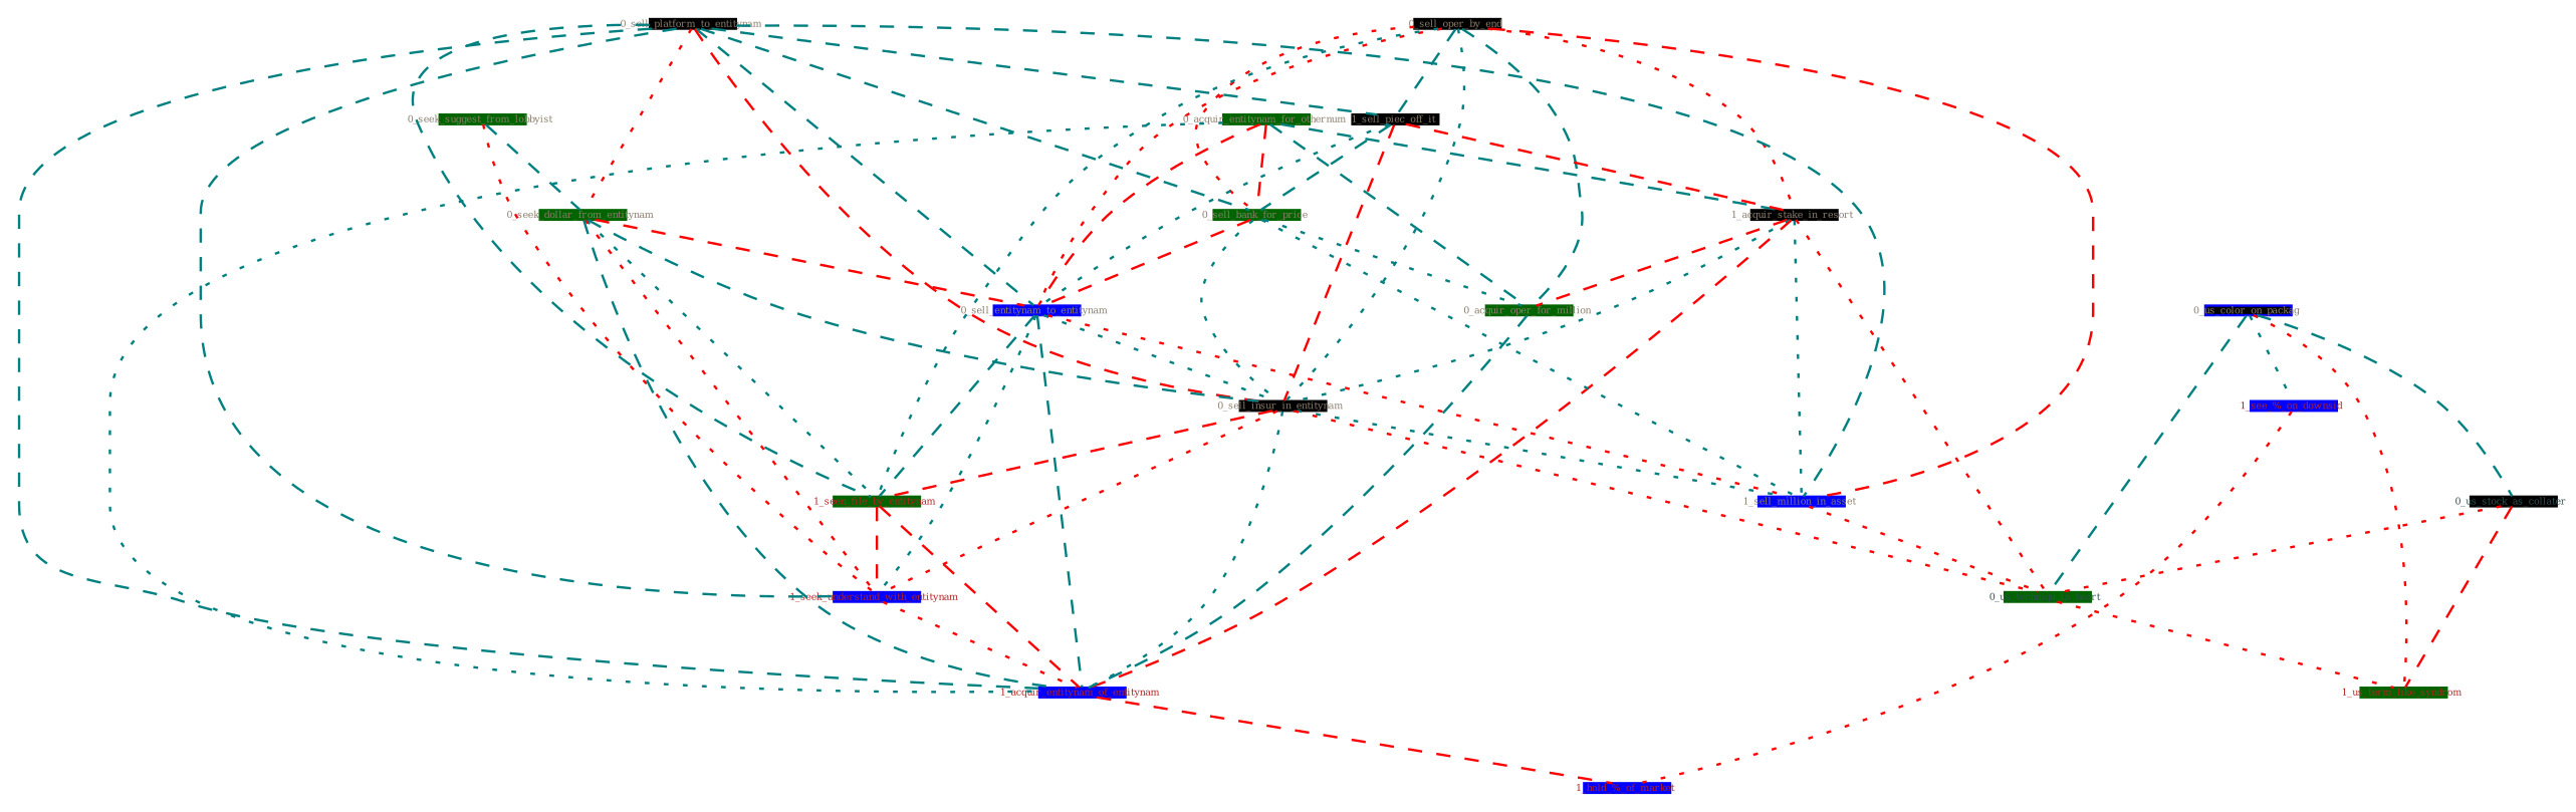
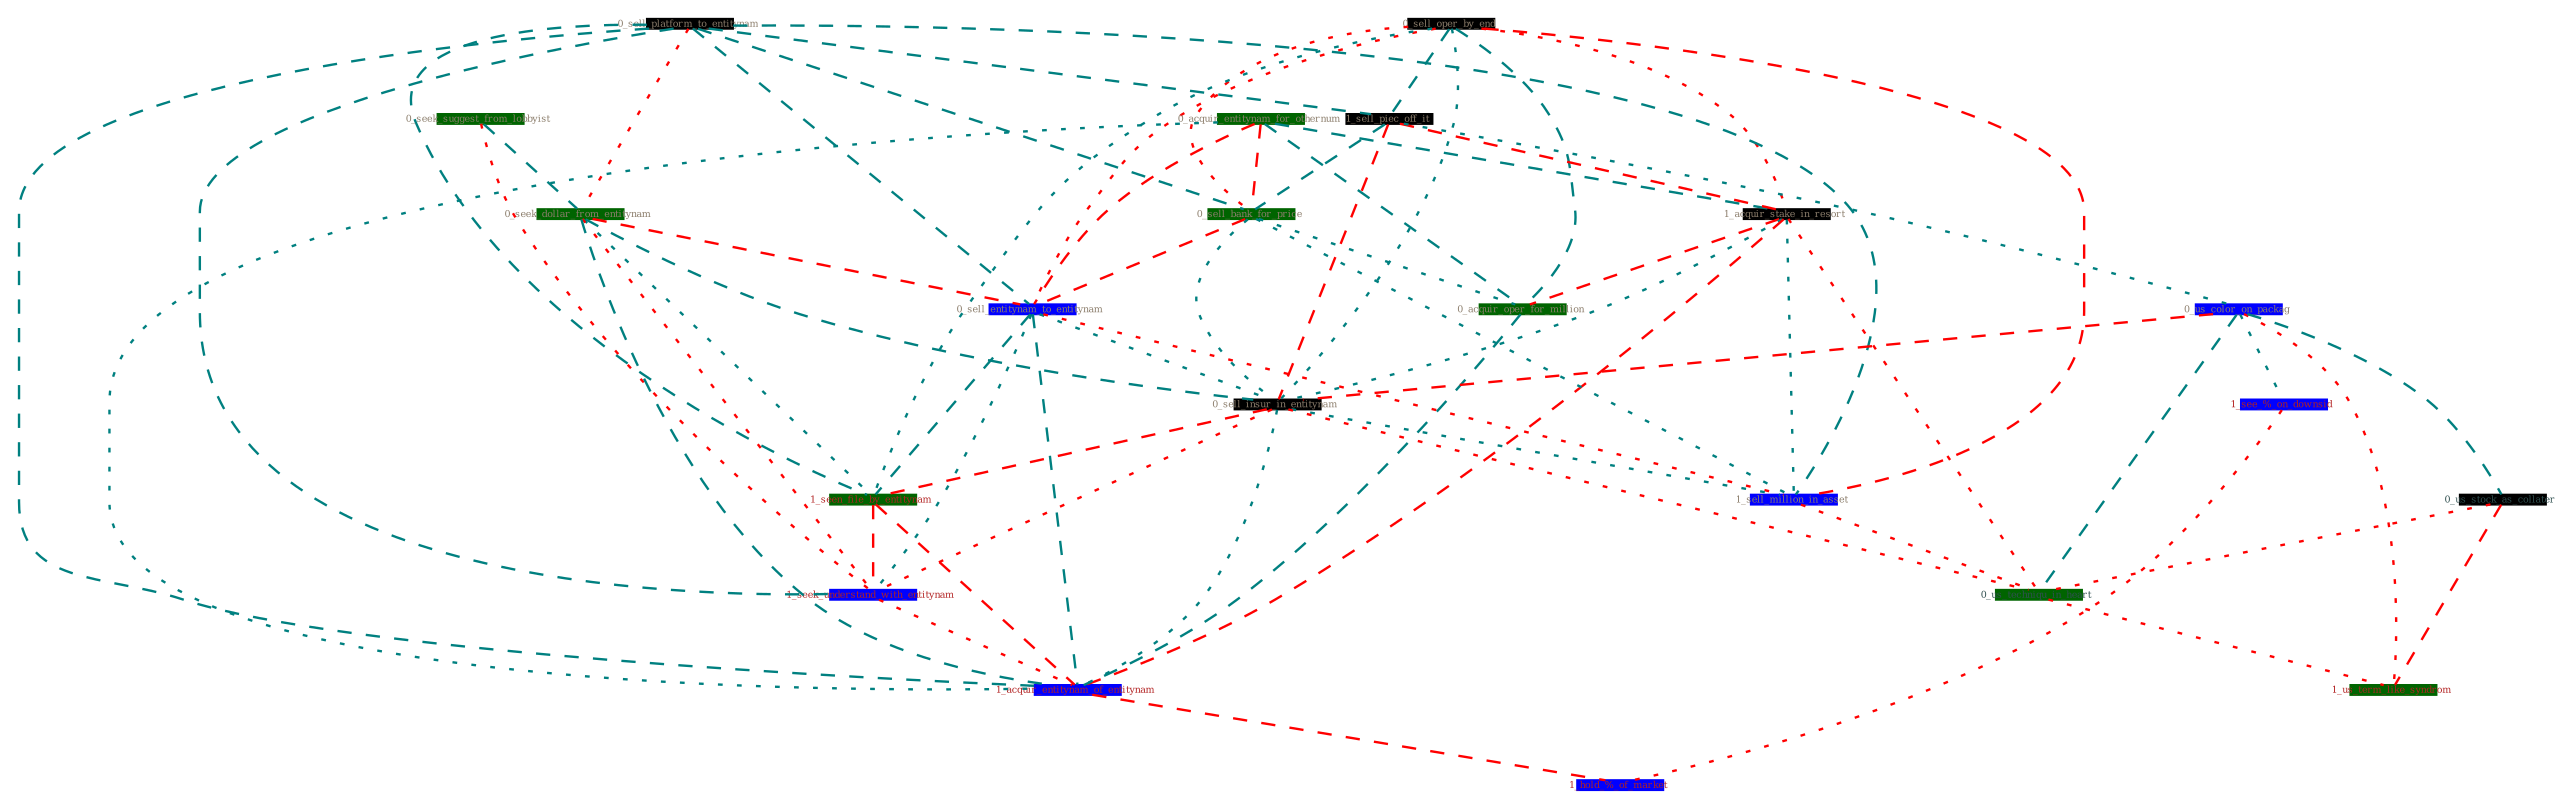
  graph {
    node [color=darkgreen fixedsize=true fontcolor="#8b7d6b" fontsize=4 shape=polygon style=filled]
    edge [color=teal style=dashed w=1]
    "0_sell_oper_by_end " [color=black height=.06 width=.5]
    "0_acquir_entitynam_for_othernum " [height=.06 width=.5]
    "1_acquir_stake_in_resort " [color=black height=.06 width=.5]
    "0_sell_platform_to_entitynam " [color=black height=.06 width=.5]
    "1_sell_piec_off_it " [color=black height=.06 width=.5]
    "0_seek_suggest_from_lobbyist " [height=.06 width=.5]
    "0_sell_bank_for_price " [height=.06 width=.5]
    "0_acquir_oper_for_million " [height=.06 width=.5]
    "0_seek_dollar_from_entitynam " [height=.06 width=.5]
    "0_sell_entitynam_to_entitynam " [color=blue height=.06 width=.5]
-   "0_us_color_on_packag " [color=blue height=.06 width=.5 fillcolor=black]
+   "0_us_color_on_packag " [color=blue height=.06 width=.5]
    "0_sell_insur_in_entitynam " [color=black height=.06 width=.5]
    "1_sell_million_in_asset " [color=blue height=.06 width=.5]
    "1_seen_file_by_entitynam " [fontcolor="#b22222" height=.06 width=.5]
    "1_seek_understand_with_entitynam " [color=blue fontcolor="#b22222" height=.06 width=.5]
    "1_acquir_entitynam_of_entitynam " [color=blue fontcolor="#b22222" height=.06 width=.5]
    "1_see_%_on_downsid " [color=blue fontcolor="#b22222" height=.06 width=.5]
    "1_us_term_like_syndrom " [fontcolor="#b22222" height=.06 width=.5]
    "1_hold_%_of_market " [color=blue fontcolor="#b22222" height=.06 width=.5]
    "0_us_techniqu_in_heart " [fontcolor="#2f4f4f" height=.06 width=.5]
    "0_us_stock_as_collater " [color=black fontcolor="#2f4f4f" height=.06 width=.5]
    subgraph sub_1 {
      "0_sell_oper_by_end "
      "0_acquir_entitynam_for_othernum "
      "1_acquir_stake_in_resort "
      "0_sell_platform_to_entitynam "
      "1_sell_piec_off_it "
      "0_seek_suggest_from_lobbyist "
      "0_sell_bank_for_price "
      "0_acquir_oper_for_million "
      "0_seek_dollar_from_entitynam "
      "0_sell_entitynam_to_entitynam "
      "0_us_color_on_packag "
      "0_sell_insur_in_entitynam "
      "1_sell_million_in_asset "
    }
    subgraph sub_2 {
      "1_seen_file_by_entitynam "
      "1_seek_understand_with_entitynam "
      "1_acquir_entitynam_of_entitynam "
      "1_see_%_on_downsid "
      "1_us_term_like_syndrom "
      "1_hold_%_of_market "
    }
    "0_sell_oper_by_end " -- "1_acquir_stake_in_resort " [color=red style=dotted]
    "0_sell_oper_by_end " -- "1_sell_piec_off_it "
    "0_sell_oper_by_end " -- "0_sell_bank_for_price " [color=red style=dotted]
    "0_sell_oper_by_end " -- "0_acquir_oper_for_million "
    "0_sell_oper_by_end " -- "0_sell_entitynam_to_entitynam " [color=red style=dotted]
    "0_sell_oper_by_end " -- "0_sell_insur_in_entitynam " [style=dotted]
    "0_sell_oper_by_end " -- "1_sell_million_in_asset " [color=red]
    "0_sell_oper_by_end " -- "1_seen_file_by_entitynam " [style=dotted]
    "0_acquir_entitynam_for_othernum " -- "1_acquir_stake_in_resort "
    "0_acquir_entitynam_for_othernum " -- "0_sell_bank_for_price " [color=red]
    "0_acquir_entitynam_for_othernum " -- "0_acquir_oper_for_million " [w=2]
    "0_acquir_entitynam_for_othernum " -- "0_sell_entitynam_to_entitynam " [color=red]
    "0_acquir_entitynam_for_othernum " -- "1_acquir_entitynam_of_entitynam " [style=dotted w=2]
    "1_acquir_stake_in_resort " -- "0_acquir_oper_for_million " [color=red]
    "1_acquir_stake_in_resort " -- "0_sell_insur_in_entitynam " [style=dotted]
    "1_acquir_stake_in_resort " -- "1_sell_million_in_asset " [style=dotted]
    "1_acquir_stake_in_resort " -- "1_acquir_entitynam_of_entitynam " [color=red]
    "1_acquir_stake_in_resort " -- "0_us_techniqu_in_heart " [color=red style=dotted]
    "0_sell_platform_to_entitynam " -- "1_sell_piec_off_it "
    "0_sell_platform_to_entitynam " -- "0_sell_bank_for_price "
    "0_sell_platform_to_entitynam " -- "0_seek_dollar_from_entitynam " [color=red style=dotted]
    "0_sell_platform_to_entitynam " -- "0_sell_entitynam_to_entitynam " [w=3]
-   "0_sell_platform_to_entitynam " -- "0_sell_insur_in_entitynam " [color=red w=2]
+   "0_us_color_on_packag " -- "0_sell_insur_in_entitynam " [color=red w=2]
    "0_sell_platform_to_entitynam " -- "1_sell_million_in_asset "
    "0_sell_platform_to_entitynam " -- "1_seen_file_by_entitynam "
    "0_sell_platform_to_entitynam " -- "1_seek_understand_with_entitynam "
    "0_sell_platform_to_entitynam " -- "1_acquir_entitynam_of_entitynam "
    "1_sell_piec_off_it " -- "1_acquir_stake_in_resort " [color=red]
    "1_sell_piec_off_it " -- "0_sell_bank_for_price "
-   "1_sell_piec_off_it " -- "0_sell_entitynam_to_entitynam " [style=dotted]
+   "1_sell_piec_off_it " -- "0_us_color_on_packag " [style=dotted]
    "1_sell_piec_off_it " -- "0_sell_insur_in_entitynam " [color=red]
    "0_seek_suggest_from_lobbyist " -- "0_seek_dollar_from_entitynam " [w=2]
    "0_seek_suggest_from_lobbyist " -- "1_seek_understand_with_entitynam " [color=red style=dotted]
    "0_sell_bank_for_price " -- "0_acquir_oper_for_million " [style=dotted]
    "0_sell_bank_for_price " -- "0_sell_entitynam_to_entitynam " [color=red]
    "0_sell_bank_for_price " -- "0_sell_insur_in_entitynam " [style=dotted]
    "0_sell_bank_for_price " -- "1_sell_million_in_asset " [style=dotted]
    "0_acquir_oper_for_million " -- "1_acquir_entitynam_of_entitynam "
    "0_seek_dollar_from_entitynam " -- "0_sell_entitynam_to_entitynam " [color=red]
    "0_seek_dollar_from_entitynam " -- "0_sell_insur_in_entitynam "
    "0_seek_dollar_from_entitynam " -- "1_seen_file_by_entitynam " [style=dotted]
    "0_seek_dollar_from_entitynam " -- "1_seek_understand_with_entitynam " [color=red style=dotted w=2]
    "0_seek_dollar_from_entitynam " -- "1_acquir_entitynam_of_entitynam "
    "0_sell_entitynam_to_entitynam " -- "0_sell_insur_in_entitynam " [style=dotted w=2]
    "0_sell_entitynam_to_entitynam " -- "1_sell_million_in_asset " [color=red style=dotted]
    "0_sell_entitynam_to_entitynam " -- "1_seen_file_by_entitynam "
    "0_sell_entitynam_to_entitynam " -- "1_seek_understand_with_entitynam " [style=dotted]
    "0_sell_entitynam_to_entitynam " -- "1_acquir_entitynam_of_entitynam " [w=2]
    "0_us_color_on_packag " -- "1_see_%_on_downsid " [style=dotted]
    "0_us_color_on_packag " -- "1_us_term_like_syndrom " [color=red style=dotted]
    "0_us_color_on_packag " -- "0_us_techniqu_in_heart "
    "0_us_color_on_packag " -- "0_us_stock_as_collater "
    "0_sell_insur_in_entitynam " -- "1_sell_million_in_asset " [style=dotted w=2]
    "0_sell_insur_in_entitynam " -- "1_seen_file_by_entitynam " [color=red]
    "0_sell_insur_in_entitynam " -- "1_seek_understand_with_entitynam " [color=red style=dotted]
    "0_sell_insur_in_entitynam " -- "1_acquir_entitynam_of_entitynam " [style=dotted]
    "0_sell_insur_in_entitynam " -- "0_us_techniqu_in_heart " [color=red style=dotted]
    "1_sell_million_in_asset " -- "0_us_techniqu_in_heart " [color=red style=dotted]
    "1_seen_file_by_entitynam " -- "1_seek_understand_with_entitynam " [color=red]
    "1_seen_file_by_entitynam " -- "1_acquir_entitynam_of_entitynam " [color=red]
    "1_seek_understand_with_entitynam " -- "1_acquir_entitynam_of_entitynam " [color=red style=dotted]
    "1_acquir_entitynam_of_entitynam " -- "1_hold_%_of_market " [color=red]
    "1_see_%_on_downsid " -- "1_hold_%_of_market " [color=red style=dotted]
    "0_us_techniqu_in_heart " -- "1_us_term_like_syndrom " [color=red style=dotted]
    "0_us_stock_as_collater " -- "1_us_term_like_syndrom " [color=red]
    "0_us_stock_as_collater " -- "0_us_techniqu_in_heart " [color=red style=dotted]
  }
